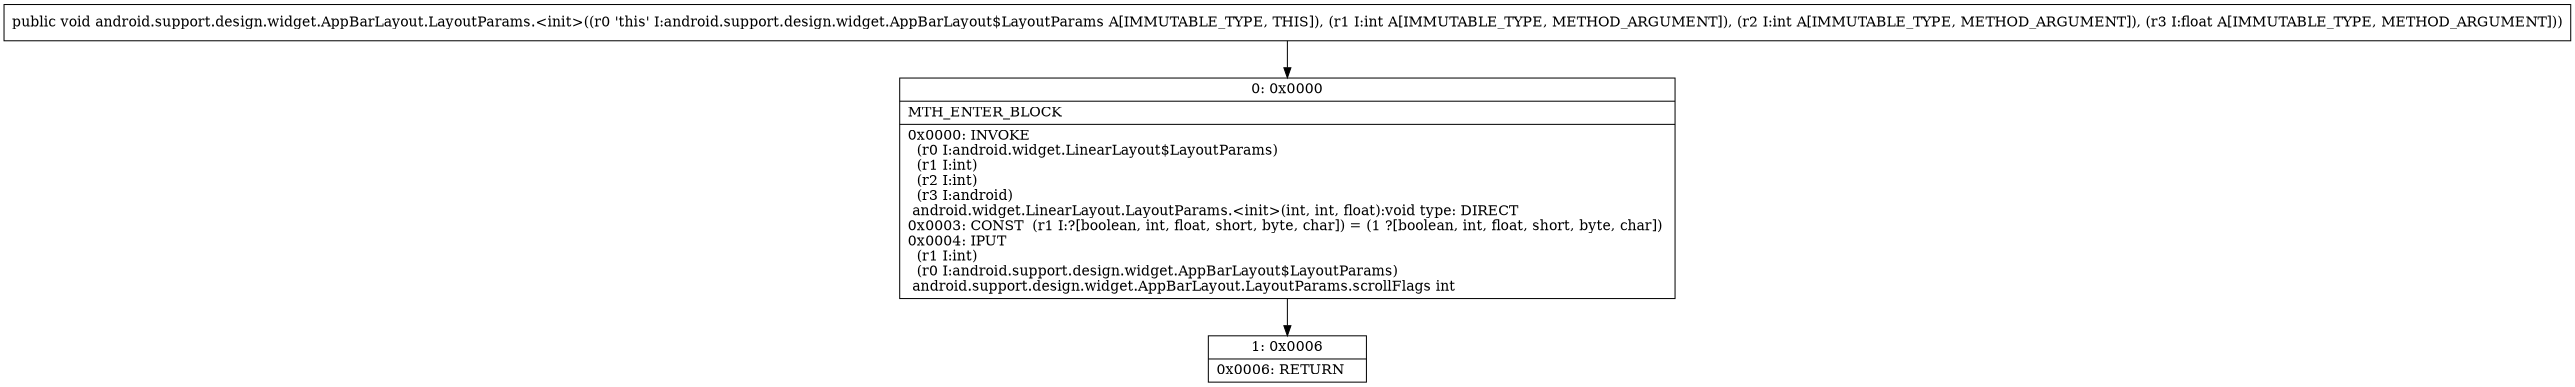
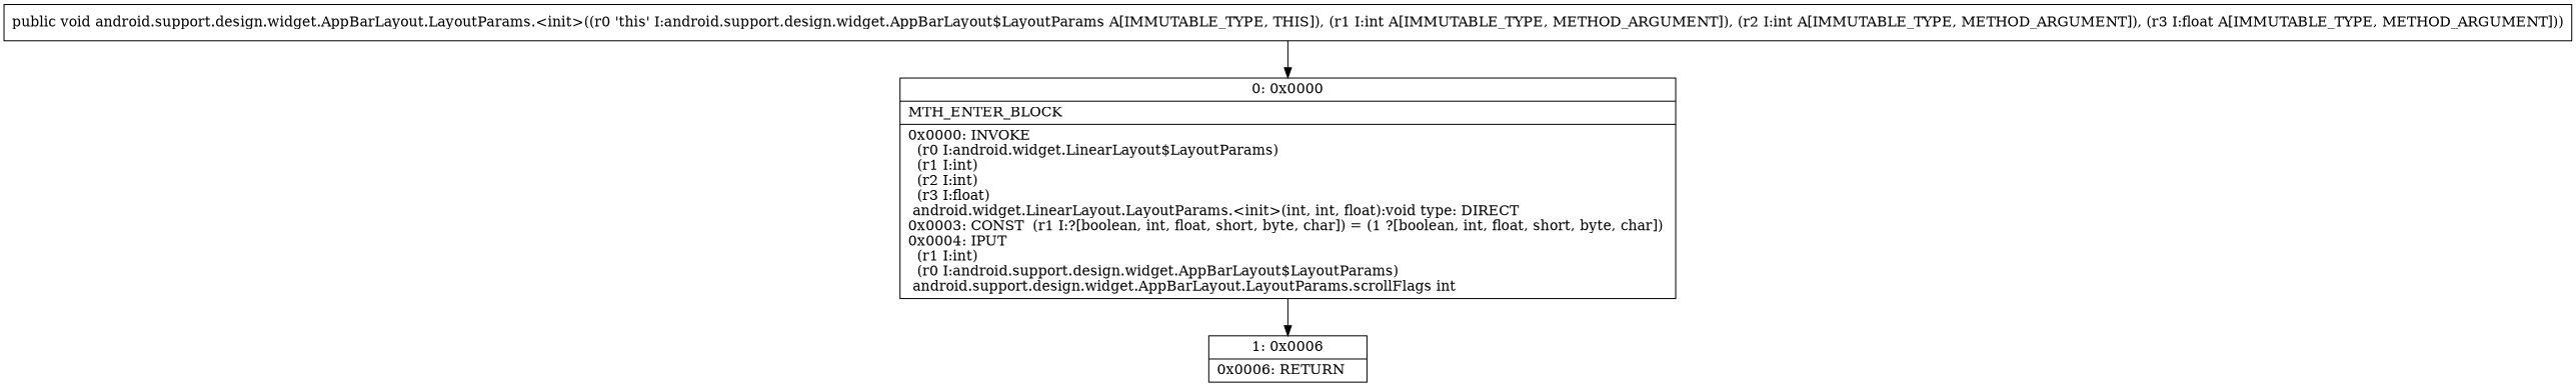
  digraph {
    node [shape=record]
-   n1 [label="{0\:\ 0x0000|MTH_ENTER_BLOCK\l|0x0000: INVOKE  \l  (r0 I:android.widget.LinearLayout$LayoutParams)\l  (r1 I:int)\l  (r2 I:int)\l  (r3 I:android)\l android.widget.LinearLayout.LayoutParams.\<init\>(int, int, float):void type: DIRECT \l0x0003: CONST  (r1 I:?[boolean, int, float, short, byte, char]) = (1 ?[boolean, int, float, short, byte, char]) \l0x0004: IPUT  \l  (r1 I:int)\l  (r0 I:android.support.design.widget.AppBarLayout$LayoutParams)\l android.support.design.widget.AppBarLayout.LayoutParams.scrollFlags int \l}"]
+   n1 [label="{0\:\ 0x0000|MTH_ENTER_BLOCK\l|0x0000: INVOKE  \l  (r0 I:android.widget.LinearLayout$LayoutParams)\l  (r1 I:int)\l  (r2 I:int)\l  (r3 I:float)\l android.widget.LinearLayout.LayoutParams.\<init\>(int, int, float):void type: DIRECT \l0x0003: CONST  (r1 I:?[boolean, int, float, short, byte, char]) = (1 ?[boolean, int, float, short, byte, char]) \l0x0004: IPUT  \l  (r1 I:int)\l  (r0 I:android.support.design.widget.AppBarLayout$LayoutParams)\l android.support.design.widget.AppBarLayout.LayoutParams.scrollFlags int \l}"]
    n2 [label="{1\:\ 0x0006|0x0006: RETURN   \l}"]
    n3 [label="{public void android.support.design.widget.AppBarLayout.LayoutParams.\<init\>((r0 'this' I:android.support.design.widget.AppBarLayout$LayoutParams A[IMMUTABLE_TYPE, THIS]), (r1 I:int A[IMMUTABLE_TYPE, METHOD_ARGUMENT]), (r2 I:int A[IMMUTABLE_TYPE, METHOD_ARGUMENT]), (r3 I:float A[IMMUTABLE_TYPE, METHOD_ARGUMENT])) }"]
    n1 -> n2
    n3 -> n1
  }
